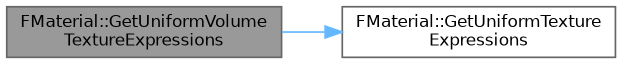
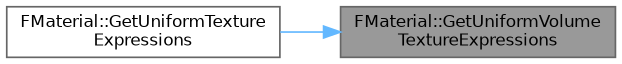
  digraph {
    rankdir=LR
    node [fontname=Helvetica fontsize=10 shape=box style=filled]
    n1 [color=gray40 fillcolor=grey60 fontcolor=black height=0.2 label="FMaterial::GetUniformVolume\lTextureExpressions" width=0.4]
    n2 [color=grey40 fillcolor=white height=0.2 label="FMaterial::GetUniformTexture\lExpressions" width=0.4]
-   n1 -> n2 [color=steelblue1 fontname=Helvetica fontsize=10 labelfontname=Helvetica labelfontsize=10 style=solid]
+   n2 -> n1 [color=steelblue1 fontname=Helvetica fontsize=10 labelfontname=Helvetica labelfontsize=10 style=solid]
  }
